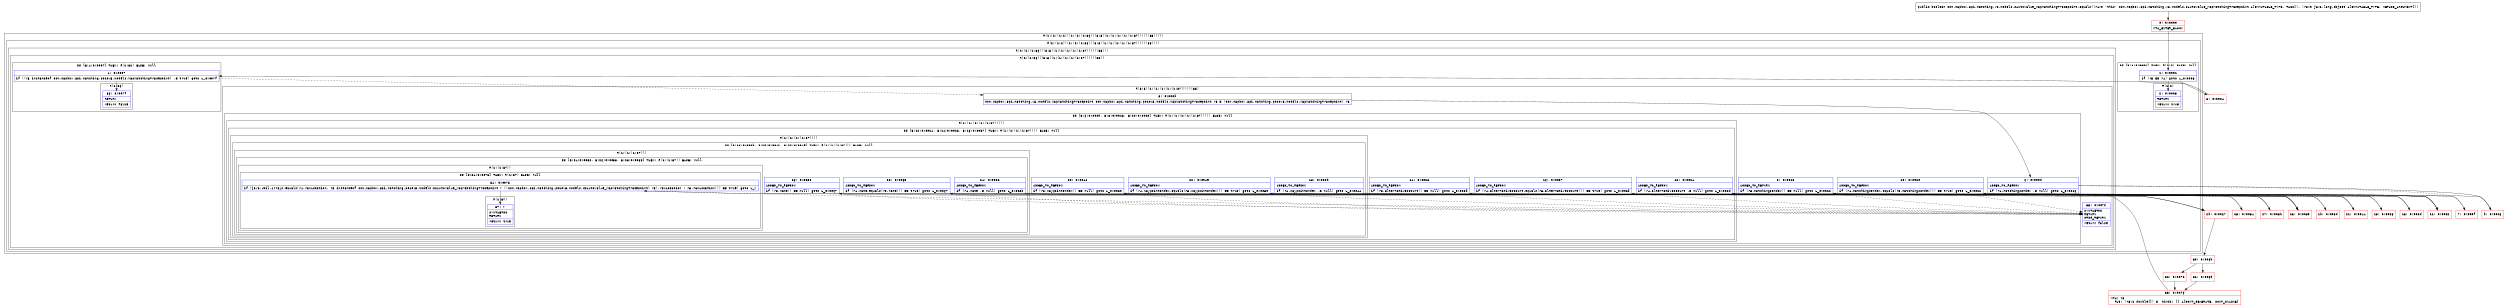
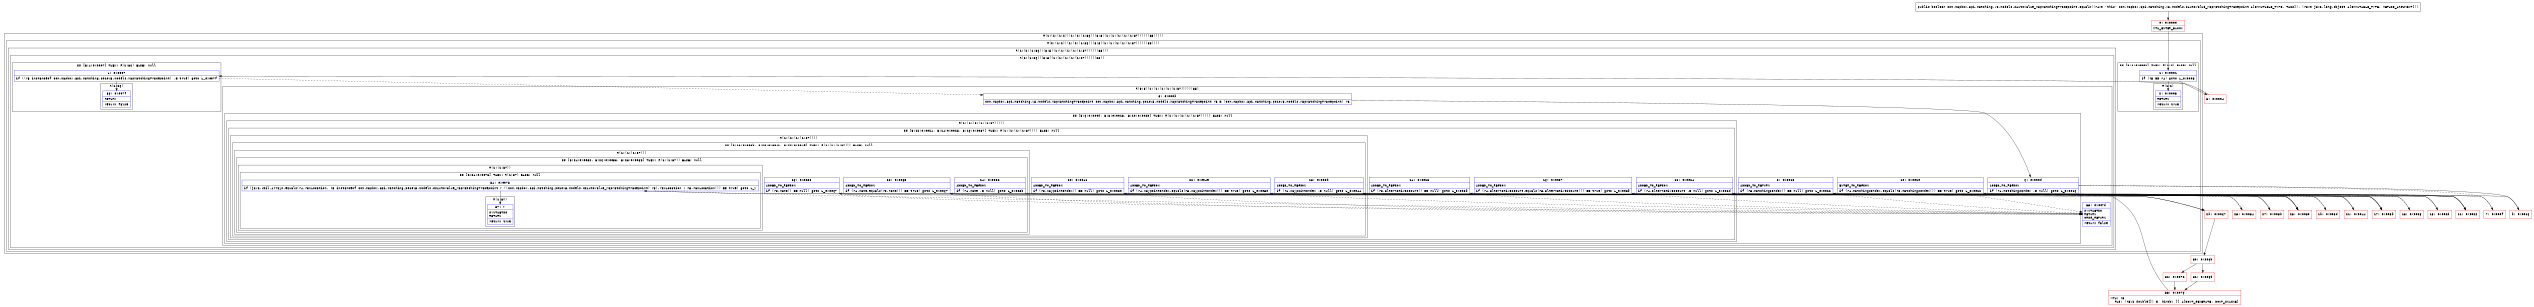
  digraph {
    fontname="DejaVu Sans Mono"
    node [color=blue fontname="DejaVu Sans Mono" shape=record]
    edge [fontname="DejaVu Sans Mono"]
    n1 [label="{2\:\ 0x0003|RETURN\l|return true\l}"]
    n2 [label="{1\:\ 0x0001|if (r5 == r4) goto L_0x0003\l}"]
    n3 [label="{36\:\ 0x007f|RETURN\l|return false\l}"]
    n4 [label="{4\:\ 0x0007|if ((r5 instanceof com.mapbox.api.matching.p010v5.models.MapMatchingTracepoint) != true) goto L_0x007f\l}"]
    n5 [label="{37\:\ ?|SYNTHETIC\lRETURN\l|return true\l}"]
    n6 [label="{34\:\ 0x007a|if (java.util.Arrays.equals(r4.rawLocation, r5 instanceof com.mapbox.api.matching.p010v5.models.C$AutoValue_MapMatchingTracepoint ? ((com.mapbox.api.matching.p010v5.models.C$AutoValue_MapMatchingTracepoint) r5).rawLocation : r5.rawLocation()) == true) goto L_?\l}"]
    n7 [label="{24\:\ 0x0052|ADDED_TO_REGION\l|if (r4.name != null) goto L_0x005b\l}"]
    n8 [label="{26\:\ 0x0058|ADDED_TO_REGION\l|if (r5.name() == null) goto L_0x0067\l}"]
    n9 [label="{28\:\ 0x0065|ADDED_TO_REGION\l|if (r4.name.equals(r5.name()) == true) goto L_0x0067\l}"]
    n10 [label="{18\:\ 0x003b|ADDED_TO_REGION\l|if (r4.waypointIndex != null) goto L_0x0044\l}"]
    n11 [label="{20\:\ 0x0041|ADDED_TO_REGION\l|if (r5.waypointIndex() == null) goto L_0x0050\l}"]
    n12 [label="{22\:\ 0x004e|ADDED_TO_REGION\l|if (r4.waypointIndex.equals(r5.waypointIndex()) == true) goto L_0x0050\l}"]
    n13 [label="{12\:\ 0x0024|ADDED_TO_REGION\l|if (r4.alternativesCount != null) goto L_0x002d\l}"]
    n14 [label="{14\:\ 0x002a|ADDED_TO_REGION\l|if (r5.alternativesCount() == null) goto L_0x0039\l}"]
    n15 [label="{16\:\ 0x0037|ADDED_TO_REGION\l|if (r4.alternativesCount.equals(r5.alternativesCount()) == true) goto L_0x0039\l}"]
    n16 [label="{6\:\ 0x000d|ADDED_TO_REGION\l|if (r4.matchingsIndex != null) goto L_0x0016\l}"]
    n17 [label="{8\:\ 0x0013|ADDED_TO_RETURN\l|if (r5.matchingsIndex() == null) goto L_0x0022\l}"]
-   n18 [label="{10\:\ 0x0020|ADDED_TO_REGION\l|if (r4.matchingsIndex.equals(r5.matchingsIndex()) == true) goto L_0x0022\l}"]
+   n18 [label="{10\:\ 0x0020|ENTER_TO_REGION\l|if (r4.matchingsIndex.equals(r5.matchingsIndex()) == true) goto L_0x0022\l}"]
    n19 [label="{5\:\ 0x0009|com.mapbox.api.matching.v5.models.MapMatchingTracepoint com.mapbox.api.matching.p010v5.models.MapMatchingTracepoint r5 = (com.mapbox.api.matching.p010v5.models.MapMatchingTracepoint) r5\l}"]
    n20 [label="{35\:\ 0x007d|SYNTHETIC\lRETURN\lORIG_RETURN\l|return false\l}"]
    n21 [color=red label="{3\:\ 0x0004}"]
    n22 [color=red label="{23\:\ 0x0050}"]
    n23 [color=red label="{25\:\ 0x0054}"]
    n24 [color=red label="{27\:\ 0x005b}"]
    n25 [color=red label="{29\:\ 0x0067}"]
    n26 [color=red label="{19\:\ 0x003d}"]
    n27 [color=red label="{21\:\ 0x0044}"]
    n28 [color=red label="{13\:\ 0x0026}"]
    n29 [color=red label="{15\:\ 0x002d}"]
+   n30 [color=red label="{17\:\ 0x0039}"]
    n31 [color=red label="{7\:\ 0x000f}"]
    n32 [color=red label="{9\:\ 0x0016}"]
    n33 [color=red label="{11\:\ 0x0022}"]
    n34 [color=red label="{30\:\ 0x006b}"]
    n35 [color=red label="{0\:\ 0x0000|MTH_ENTER_BLOCK\l}"]
    n36 [color=red label="{31\:\ 0x006d}"]
    n37 [color=red label="{32\:\ 0x0072}"]
    n38 [color=red label="{33\:\ 0x0076|MTH: r5 \l  PHI: (r5v2 double[]) =  binds: [] A[DONT_GENERATE, DONT_INLINE]\l}"]
    n39 [label="{public boolean com.mapbox.api.matching.v5.models.$AutoValue_MapMatchingTracepoint.equals((r4v0 'this' com.mapbox.api.matching.v5.models.$AutoValue_MapMatchingTracepoint A[IMMUTABLE_TYPE, THIS]), (r5v0 java.lang.Object A[IMMUTABLE_TYPE, METHOD_ARGUMENT])) }" color=""]
    subgraph cluster_1 {
      label="R(1:(2:(1:2)|(1:(2:(1:36)|(3:5|(1:(1:(1:(1:(1:37)))))|35)))))"
      subgraph cluster_2 {
        label="R(2:(1:2)|(1:(2:(1:36)|(3:5|(1:(1:(1:(1:(1:37)))))|35))))"
        subgraph cluster_3 {
          label="IF [B:1:0x0001] THEN: R(1:2) ELSE: null"
          n2
          subgraph cluster_4 {
            label="R(1:2)"
            n1
          }
        }
        subgraph cluster_5 {
          label="R(1:(2:(1:36)|(3:5|(1:(1:(1:(1:(1:37)))))|35)))"
          subgraph cluster_6 {
            label="R(2:(1:36)|(3:5|(1:(1:(1:(1:(1:37)))))|35))"
            subgraph cluster_7 {
              label="IF [B:4:0x0007] THEN: R(1:36) ELSE: null"
              n4
              subgraph cluster_8 {
                label="R(1:36)"
                n3
              }
            }
            subgraph cluster_9 {
              label="R(3:5|(1:(1:(1:(1:(1:37)))))|35)"
              n19
              n20
              subgraph cluster_10 {
                label="IF [B:6:0x000d, B:8:0x0013, B:10:0x0020] THEN: R(1:(1:(1:(1:(1:37))))) ELSE: null"
                n16
                n17
                n18
                subgraph cluster_11 {
                  label="R(1:(1:(5:(1:(1:37)))))"
                  subgraph cluster_12 {
                    label="IF [B:12:0x0024, B:14:0x002a, B:16:0x0037] THEN: R(1:(1:(1:(1:37)))) ELSE: null"
                    n13
                    n14
                    n15
                    subgraph cluster_13 {
                      label="R(1:(2:(1:(1:37))))"
                      subgraph cluster_14 {
                        label="IF [B:18:0x003b, B:20:0x0041, B:22:0x004e] THEN: R(1:(1:(1:37))) ELSE: null"
                        n10
                        n11
                        n12
                        subgraph cluster_15 {
                          label="R(1:(1:(1:37)))"
                          subgraph cluster_16 {
                            label="IF [B:24:0x0052, B:26:0x0058, B:28:0x0065] THEN: R(1:(1:37)) ELSE: null"
                            n7
                            n8
                            n9
                            subgraph cluster_17 {
                              label="R(1:(1:37))"
                              subgraph cluster_18 {
                                label="IF [B:34:0x007a] THEN: R(1:37) ELSE: null"
                                n6
                                subgraph cluster_19 {
                                  label="R(1:37)"
                                  n5
                                }
                              }
                            }
                          }
                        }
                      }
                    }
                  }
                }
              }
            }
          }
        }
      }
    }
    n2 -> n1
    n2 -> n21 [style=solid]
    n4 -> n3
    n4 -> n19 [style=dashed]
    n6 -> n5
    n6 -> n20 [style=dashed]
    n7 -> n22
    n7 -> n23 [style=dashed]
    n7 -> n24
    n8 -> n20 [style=dashed]
    n8 -> n25
    n9 -> n20 [style=dashed]
    n9 -> n25
    n10 -> n26 [style=dashed]
    n10 -> n27
    n11 -> n20 [style=dashed]
    n11 -> n22
    n12 -> n20 [style=dashed]
    n12 -> n22
    n13 -> n28 [style=dashed]
    n13 -> n29
    n14 -> n20 [style=dashed]
+   n14 -> n30
    n15 -> n20 [style=dashed]
+   n15 -> n30
    n16 -> n31 [style=dashed]
    n16 -> n32
    n17 -> n20 [style=dashed]
    n17 -> n33
    n18 -> n20 [style=dashed]
    n18 -> n33
    n19 -> n16
    n21 -> n4
    n23 -> n8
    n24 -> n9
    n25 -> n34
    n26 -> n11
    n27 -> n12
    n28 -> n14
    n29 -> n15
+   n30 -> n10
    n31 -> n17
    n32 -> n18
    n33 -> n13
    n34 -> n36
    n34 -> n37
    n35 -> n2
    n36 -> n38
    n37 -> n38
    n38 -> n6
    n39 -> n35
  }
